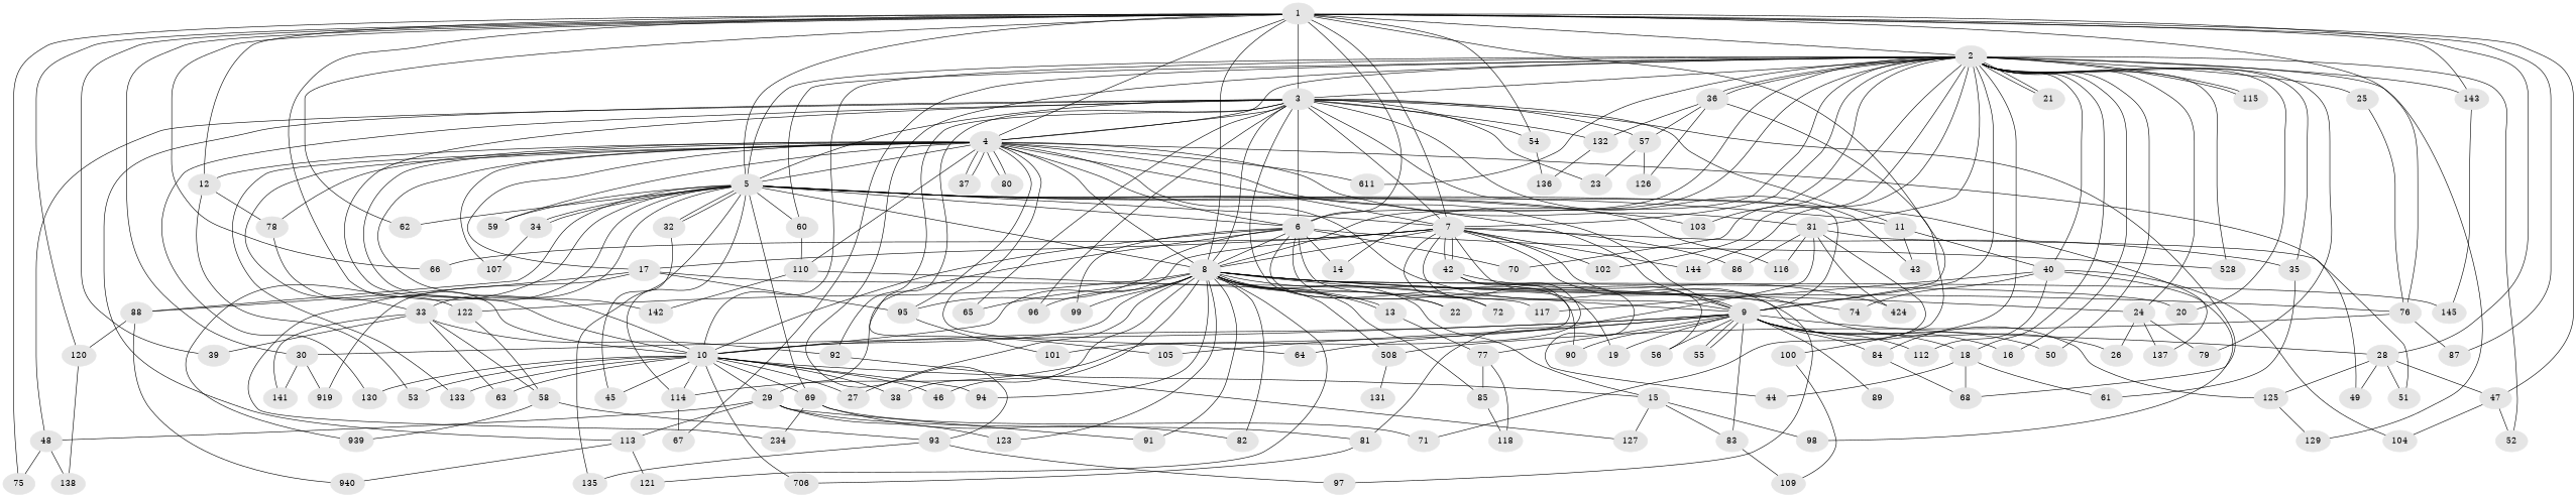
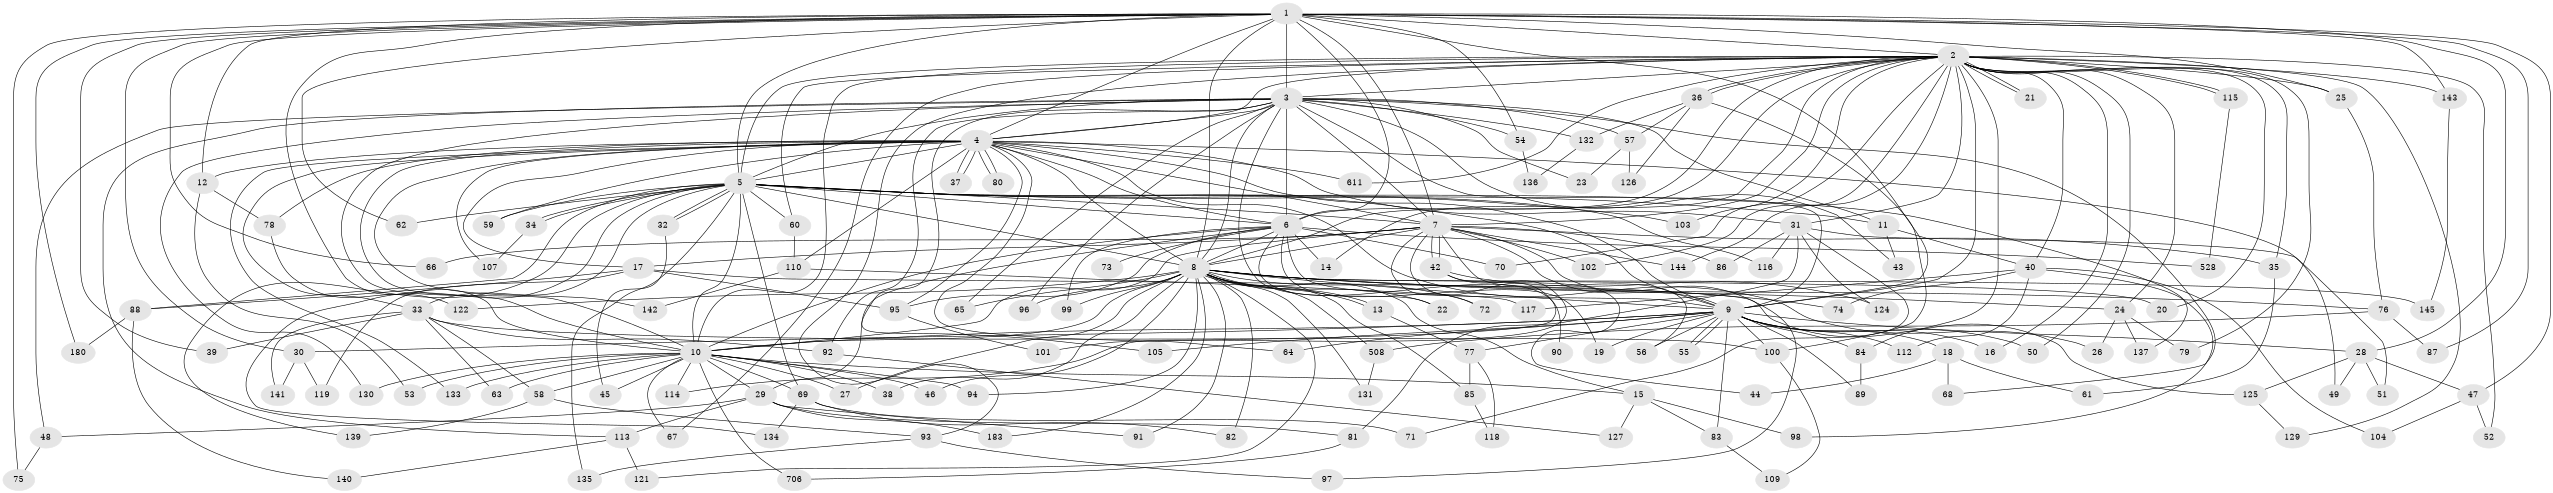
  graph {
    fontname="DejaVu Serif"
    node [color=gray90 fontname="DejaVu Serif" style=filled]
    edge [fontname="DejaVu Serif"]
    1
    2
    3
    4
    5
    6
    7
    8
    9
    10
    12
    25
    28
    30
    39
    47
    54
    62
    66
    75
    87
-   120
+   120 [label=180]
    143
    14
    16
    18
    20
    21
    24
    31
    35
    36
    40
    50
    52
    60
    67
    70
    79
    84
    93
    102
    103
    n44 [label=611]
    115
    n46 [label=528]
    129
    144
    23
    11
    22
    43
    48
    57
    65
    68
    92
    96
    105
    113
    130
    132
    17
    26
    33
    37
    49
    59
    64
    78
    80
    95
    107
    110
    133
    142
    32
    34
    69
    88
    116
-   134 [label=234]
+   134
    135
    137
-   139 [label=939]
+   139
+   73
    19
    29
    90
    99
    42
    56
    72
    86
    97
    101
    13
    15
    27
    38
    46
    74
    76
    82
    85
    91
    94
    n108 [label=508]
    121
    122
-   123
+   123 [label=183]
    131
    145
    55
    77
    83
    89
    112
    45
    53
    58
    63
    n123 [label=706]
    114
    125
    51
-   119 [label=919]
+   119
    141
    104
    136
-   138
    44
    61
    81
    71
-   124 [label=424]
+   124
    100
    126
    98
    117
    127
-   140 [label=940]
+   140
    118
    109
    1 -- 2
    1 -- 3
    1 -- 4
    1 -- 5
    1 -- 6
    1 -- 7
    1 -- 8
    1 -- 9
    1 -- 10
    1 -- 12
-   1 -- 76
+   1 -- 25
    1 -- 28
    1 -- 30
    1 -- 39
    1 -- 47
    1 -- 54
    1 -- 62
    1 -- 66
    1 -- 75
    1 -- 87
    1 -- 120
    1 -- 143
    2 -- 3
    2 -- 4
    2 -- 5
    2 -- 6
    2 -- 7
    2 -- 8
    2 -- 9
    2 -- 10
    2 -- 25
    2 -- 143
    2 -- 14
    2 -- 16
-   2 -- 18
    2 -- 20
    2 -- 21
    2 -- 21
    2 -- 24
    2 -- 31
    2 -- 35
    2 -- 36
    2 -- 36
    2 -- 40
    2 -- 50
    2 -- 52
    2 -- 60
    2 -- 67
    2 -- 70
    2 -- 79
    2 -- 84
    2 -- 93
    2 -- 102
    2 -- 103
    2 -- n44
    2 -- 115
    2 -- 115
-   2 -- n46
+   115 -- n46
    2 -- 129
    2 -- 144
    3 -- 4
    3 -- 5
    3 -- 6
    3 -- 7
    3 -- 8
    3 -- 9
    3 -- 10
    3 -- 54
    3 -- 23
    3 -- 11
    3 -- 22
    3 -- 43
    3 -- 48
    3 -- 57
    3 -- 65
    3 -- 68
    3 -- 92
    3 -- 96
    3 -- 105
    3 -- 113
    3 -- 130
    3 -- 132
    4 -- 5
    4 -- 6
    4 -- 7
    4 -- 8
    4 -- 9
    4 -- 10
    4 -- 12
    4 -- 31
    4 -- n44
    4 -- 17
    4 -- 26
    4 -- 33
    4 -- 37
    4 -- 37
    4 -- 49
    4 -- 59
    4 -- 64
    4 -- 78
    4 -- 80
    4 -- 80
    4 -- 95
    4 -- 107
    4 -- 110
    4 -- 133
    4 -- 142
    5 -- 6
    5 -- 7
    5 -- 8
    5 -- 9
-   5 -- 114
+   5 -- 10
    5 -- 62
    5 -- 60
    5 -- 103
    5 -- 11
    5 -- 33
    5 -- 59
    5 -- 32
    5 -- 32
    5 -- 34
    5 -- 34
    5 -- 69
    5 -- 88
    5 -- 116
    5 -- 134
    5 -- 135
    5 -- 137
    5 -- 139
    6 -- 8
    6 -- 9
    6 -- 10
    6 -- 14
    6 -- 70
    6 -- n46
    6 -- 95
+   6 -- 73
    6 -- 19
    6 -- 29
    6 -- 90
    6 -- 99
    7 -- 8
    7 -- 9
    7 -- 10
    7 -- 66
    7 -- 35
    7 -- 102
    7 -- 144
    7 -- 17
    7 -- 42
    7 -- 42
    7 -- 56
    7 -- 72
    7 -- 86
    7 -- 97
    7 -- 101
    8 -- 9
    8 -- 10
    8 -- 20
    8 -- 24
    8 -- 22
    8 -- 65
    8 -- 96
    8 -- 99
    8 -- 72
    8 -- 13
    8 -- 13
    8 -- 15
    8 -- 27
    8 -- 38
    8 -- 46
    8 -- 74
    8 -- 76
    8 -- 82
    8 -- 85
    8 -- 91
    8 -- 94
    8 -- n108
    8 -- 121
    8 -- 122
    8 -- 123
+   8 -- 131
    8 -- 145
    9 -- 10
    9 -- 28
    9 -- 30
    9 -- 16
    9 -- 18
    9 -- 50
    9 -- 84
    9 -- 105
    9 -- 64
    9 -- 19
-   9 -- 90
+   9 -- 100
    9 -- 56
    9 -- 55
    9 -- 55
    9 -- 77
    9 -- 83
    9 -- 89
    9 -- 112
-   114 -- 67
+   10 -- 67
    10 -- 130
    10 -- 133
    10 -- 69
    10 -- 29
    10 -- 15
    10 -- 27
    10 -- 38
    10 -- 46
    10 -- 94
    10 -- 45
    10 -- 53
-   122 -- 58
+   10 -- 58
    10 -- 63
    10 -- n123
    10 -- 114
    12 -- 78
    12 -- 53
    25 -- 76
    28 -- 47
    28 -- 49
    28 -- 125
    28 -- 51
    30 -- 119
    30 -- 141
    47 -- 52
    47 -- 104
    54 -- 136
-   120 -- 138
    143 -- 145
    18 -- 68
    18 -- 44
    18 -- 61
    24 -- 79
    24 -- 26
    24 -- 137
    31 -- 116
    31 -- 86
    31 -- 51
    31 -- 81
    31 -- 71
    31 -- 124
    35 -- 61
    36 -- 57
    36 -- 132
    36 -- 100
    36 -- 126
    40 -- 74
    40 -- 112
    40 -- 104
    40 -- 98
    40 -- 117
    60 -- 110
-   84 -- 68
+   84 -- 89
    93 -- 135
    93 -- 97
    11 -- 40
    11 -- 43
    48 -- 75
-   48 -- 138
    57 -- 23
    57 -- 126
    92 -- 127
    113 -- 121
    113 -- 140
    132 -- 136
    17 -- 95
    17 -- 88
    17 -- 125
    17 -- 119
    33 -- 39
    33 -- 92
    33 -- 58
    33 -- 63
    33 -- 141
+   33 -- 100
    78 -- 122
    95 -- 101
    110 -- 142
    110 -- 117
    32 -- 45
    34 -- 107
    69 -- 134
    69 -- 82
    69 -- 71
    88 -- 120
    88 -- 140
    29 -- 48
    29 -- 113
    29 -- 91
    29 -- 123
    29 -- 81
    42 -- 114
    42 -- 44
    42 -- 124
    13 -- 77
    15 -- 83
    15 -- 98
    15 -- 127
    76 -- 87
    76 -- n108
    85 -- 118
    n108 -- 131
    77 -- 85
    77 -- 118
    83 -- 109
    58 -- 93
    58 -- 139
    125 -- 129
    81 -- n123
    100 -- 109
  }
